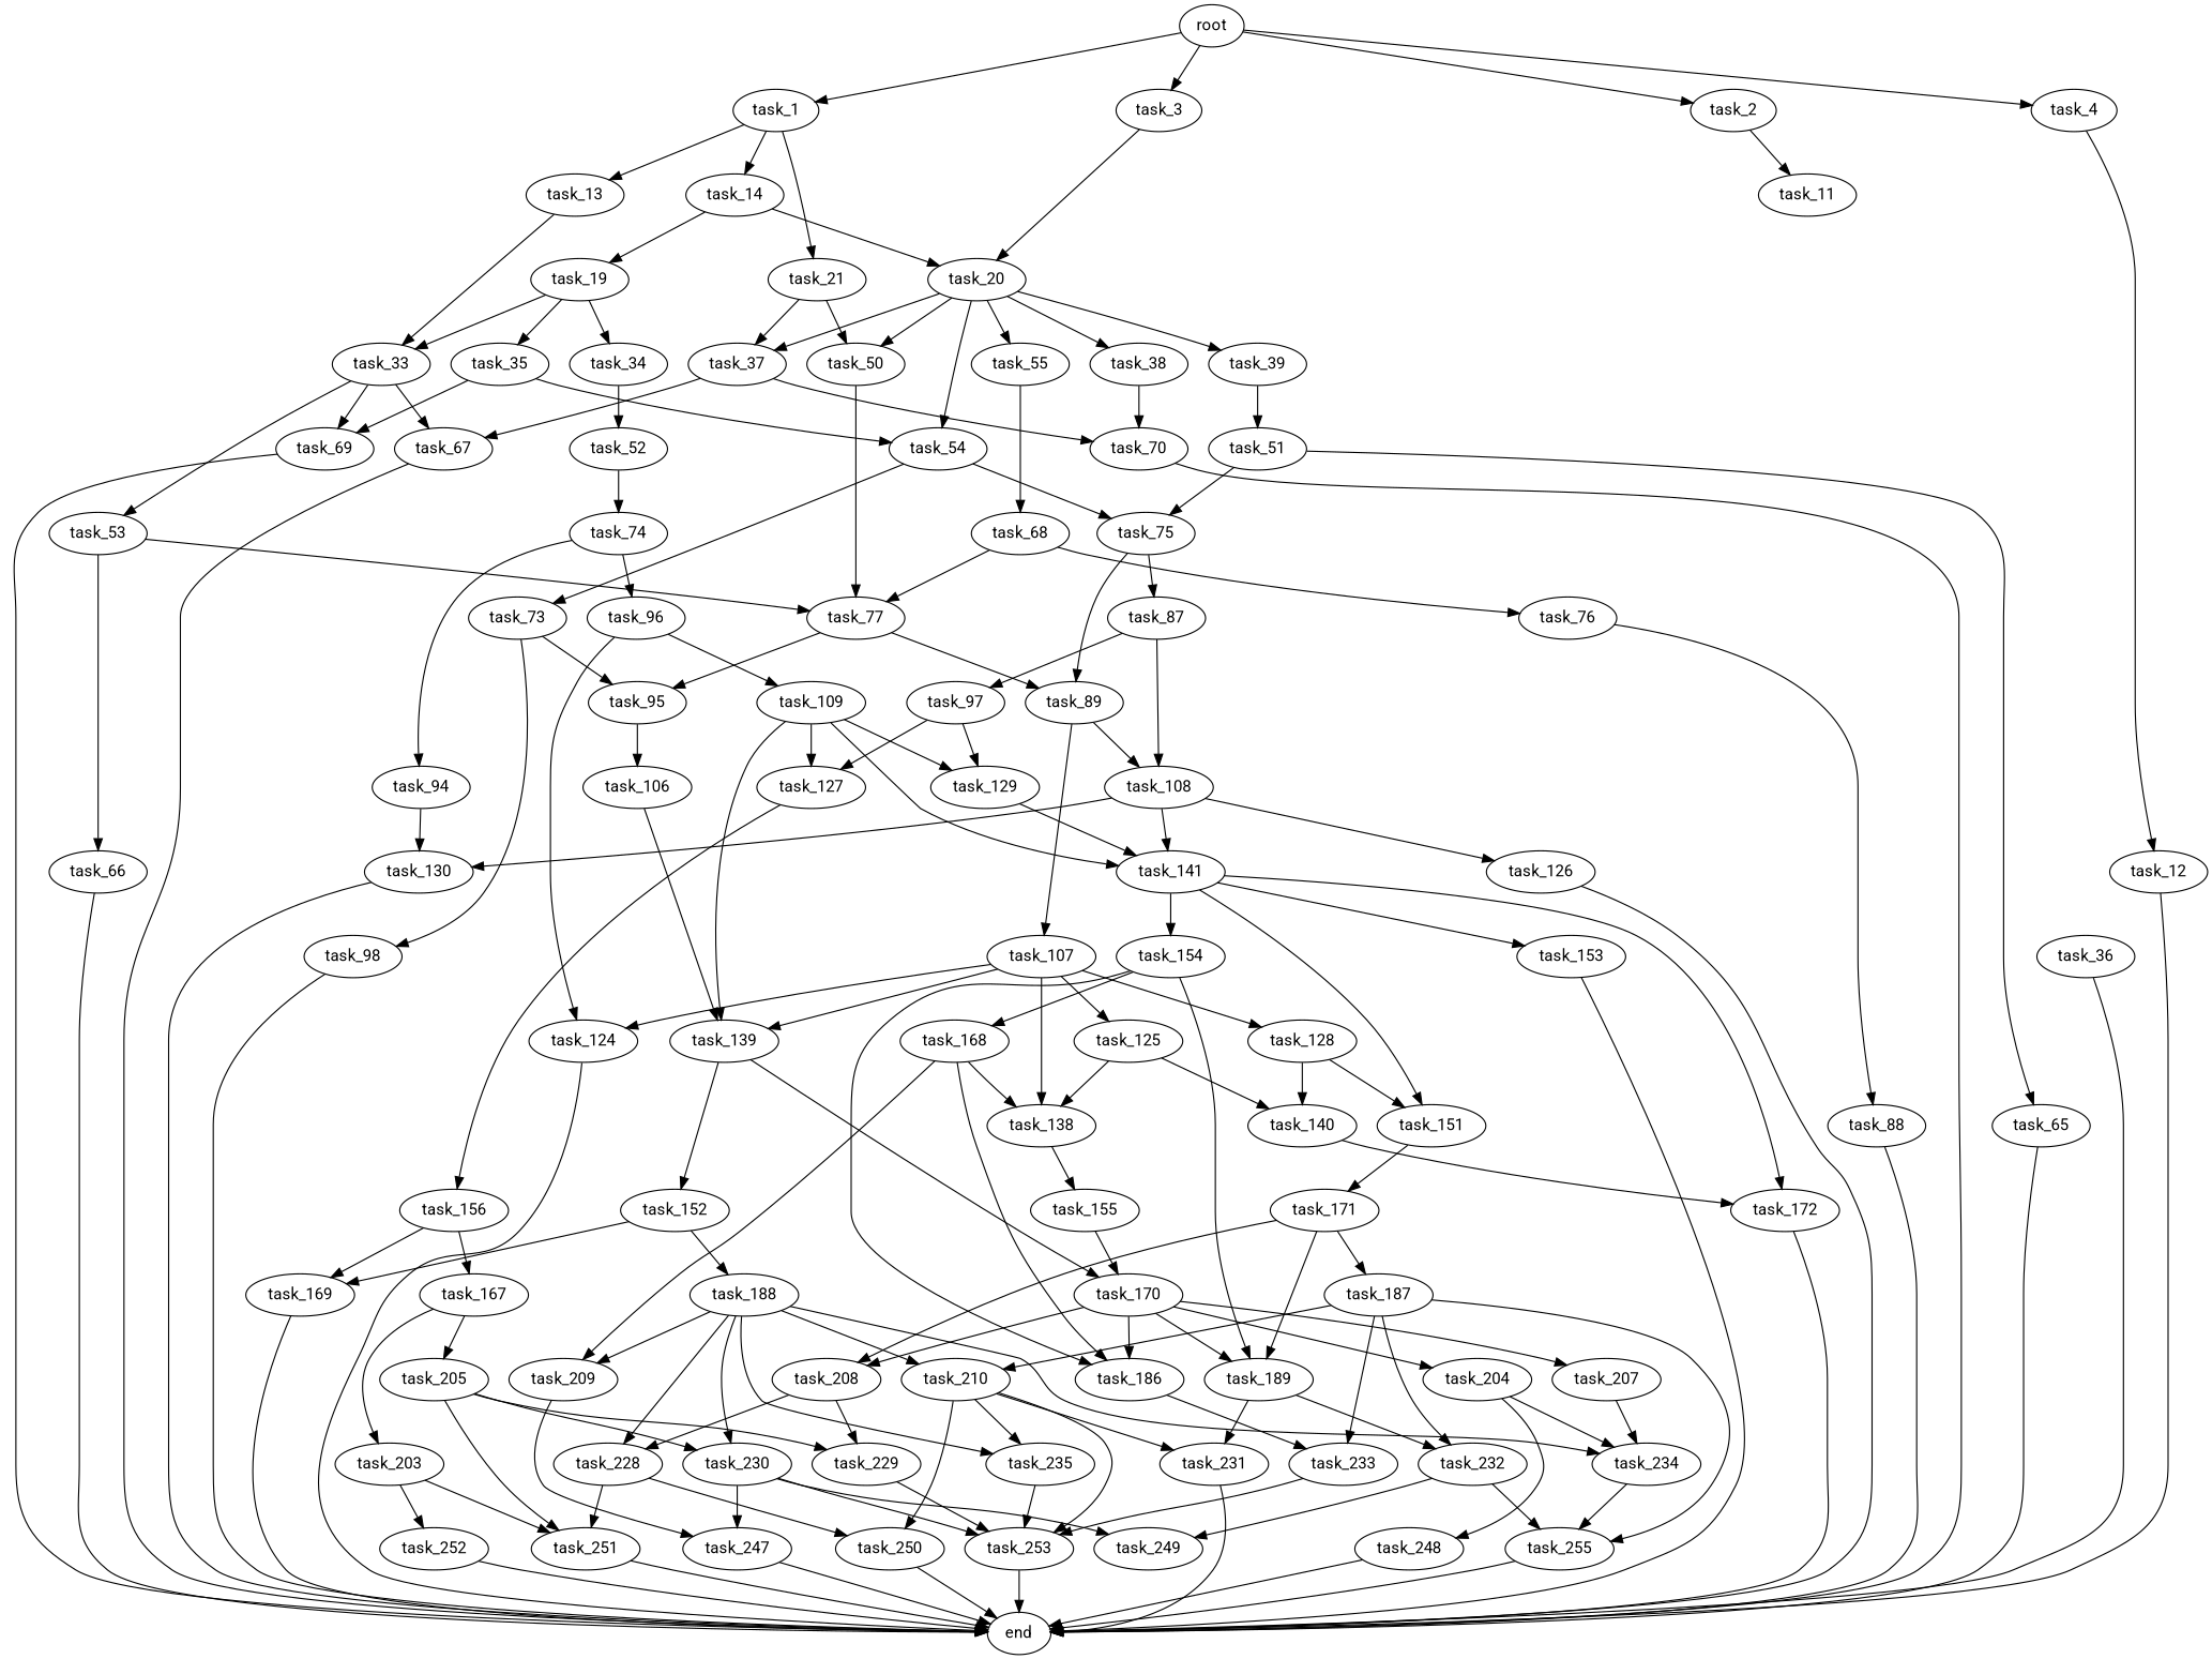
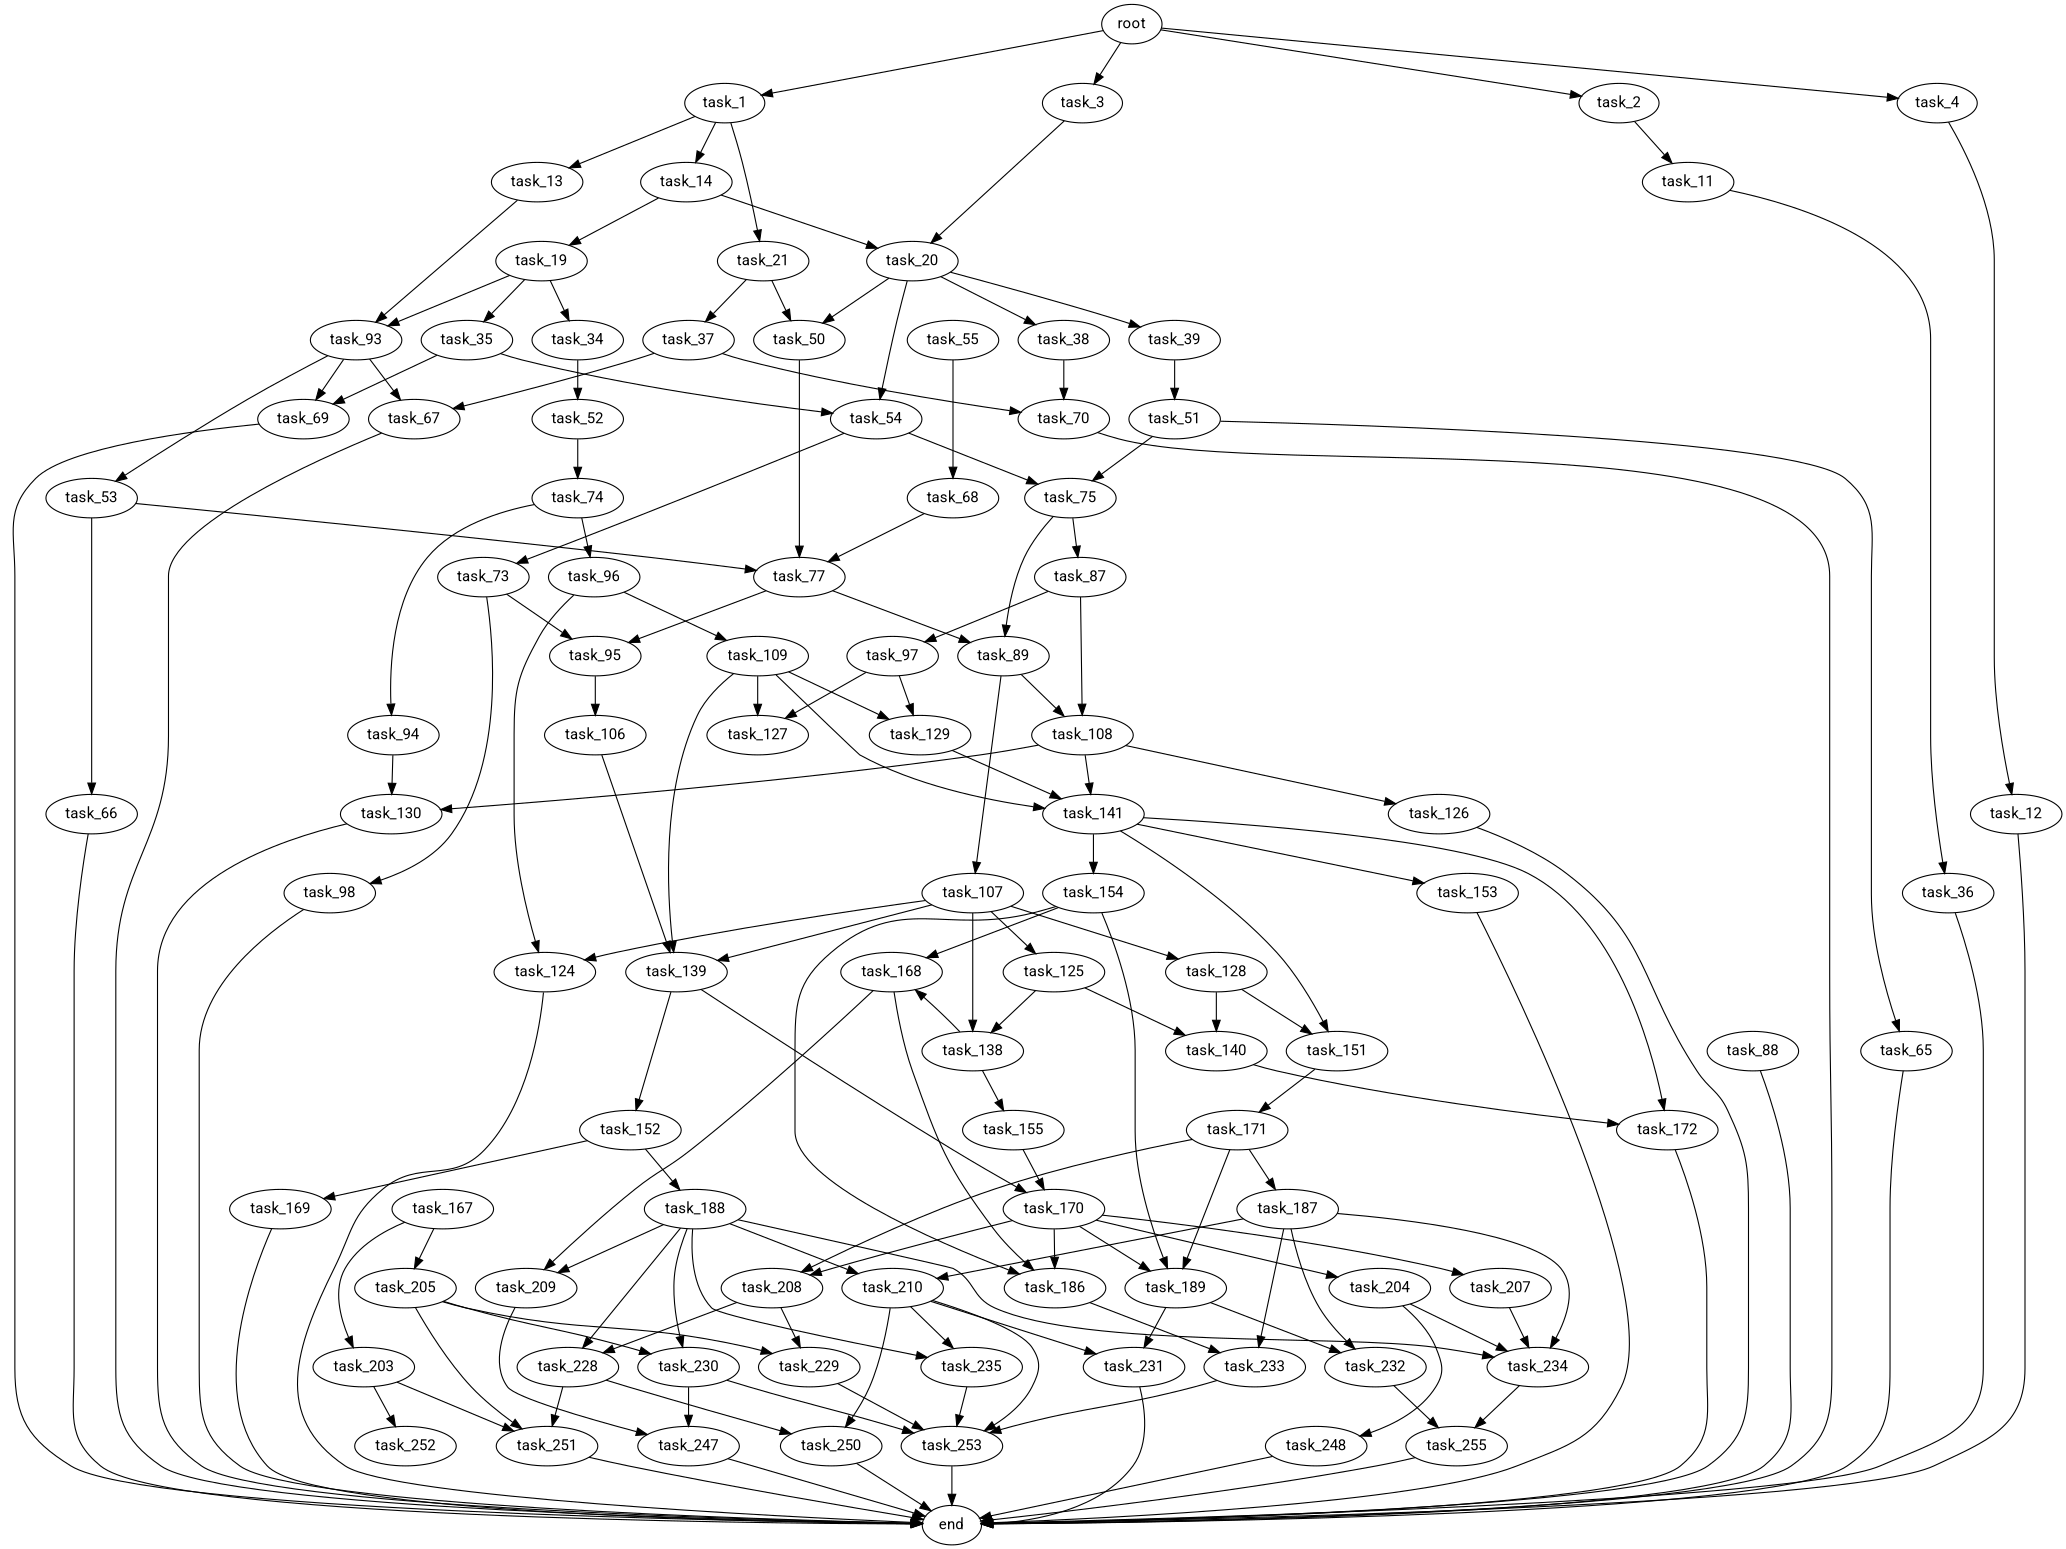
  digraph {
    fontname=Roboto
    node [fontname=Roboto]
    edge [fontname=Roboto]
    root
    task_1
    task_2
    task_3
    task_4
    task_13
    task_14
    task_21
    task_11
    task_20
    task_12
-   task_33
+   task_33 [label=task_93]
    task_19
    task_37
    task_50
    task_36
    task_38
    task_39
    task_54
    task_55
    end
    task_53
    task_67
    task_69
    task_34
    task_35
    task_70
    task_77
    task_51
    task_75
    task_73
    task_68
    task_66
    task_52
    task_74
    task_65
    task_95
    task_89
    task_87
    task_98
-   task_76
    task_94
    task_96
    task_106
    task_108
    task_107
    task_97
    task_130
    task_109
    task_124
    task_88
    task_139
    task_127
    task_129
    task_141
    task_126
    task_125
    task_128
    task_138
-   task_156
    task_154
    task_151
    task_172
    task_153
    task_152
    task_170
    task_140
    task_155
    task_168
    task_186
    task_189
    task_169
    task_167
    task_188
    task_204
    task_207
    task_208
    task_171
    task_209
    task_210
    task_234
    task_228
    task_230
    task_235
    task_233
    task_232
    task_231
    task_203
    task_205
    task_187
    task_247
    task_248
    task_229
    task_250
    task_253
    task_255
    task_251
-   task_249
    task_252
    root -> task_1
    root -> task_2
    root -> task_3
    root -> task_4
    task_1 -> task_13
    task_1 -> task_14
    task_1 -> task_21
    task_2 -> task_11
    task_3 -> task_20
    task_4 -> task_12
    task_13 -> task_33
    task_14 -> task_20
    task_14 -> task_19
    task_21 -> task_37
    task_21 -> task_50
-   task_20 -> task_37
+   task_11 -> task_36
    task_20 -> task_50
    task_20 -> task_38
    task_20 -> task_39
    task_20 -> task_54
-   task_20 -> task_55
    task_12 -> end
    task_33 -> task_53
    task_33 -> task_67
    task_33 -> task_69
    task_19 -> task_33
    task_19 -> task_34
    task_19 -> task_35
    task_37 -> task_67
    task_37 -> task_70
    task_50 -> task_77
    task_36 -> end
    task_38 -> task_70
    task_39 -> task_51
    task_54 -> task_75
    task_54 -> task_73
    task_55 -> task_68
    task_53 -> task_77
    task_53 -> task_66
    task_67 -> end
    task_69 -> end
    task_34 -> task_52
    task_35 -> task_54
    task_35 -> task_69
    task_70 -> end
    task_77 -> task_95
    task_77 -> task_89
    task_51 -> task_75
    task_51 -> task_65
    task_75 -> task_89
    task_75 -> task_87
    task_73 -> task_95
    task_73 -> task_98
    task_68 -> task_77
-   task_68 -> task_76
    task_66 -> end
    task_52 -> task_74
    task_74 -> task_94
    task_74 -> task_96
    task_65 -> end
    task_95 -> task_106
    task_89 -> task_108
    task_89 -> task_107
    task_87 -> task_108
    task_87 -> task_97
    task_98 -> end
-   task_76 -> task_88
    task_94 -> task_130
    task_96 -> task_109
    task_96 -> task_124
    task_106 -> task_139
    task_108 -> task_130
    task_108 -> task_141
    task_108 -> task_126
    task_107 -> task_124
    task_107 -> task_139
    task_107 -> task_125
    task_107 -> task_128
    task_107 -> task_138
    task_97 -> task_127
    task_97 -> task_129
    task_130 -> end
    task_109 -> task_139
    task_109 -> task_127
    task_109 -> task_129
    task_109 -> task_141
    task_124 -> end
    task_88 -> end
    task_139 -> task_152
    task_139 -> task_170
-   task_127 -> task_156
    task_129 -> task_141
    task_141 -> task_154
    task_141 -> task_151
    task_141 -> task_172
    task_141 -> task_153
    task_126 -> end
    task_125 -> task_138
    task_125 -> task_140
    task_128 -> task_151
    task_128 -> task_140
    task_138 -> task_155
-   task_168 -> task_138
-   task_156 -> task_169
-   task_156 -> task_167
+   task_138 -> task_168
    task_154 -> task_168
    task_154 -> task_186
    task_154 -> task_189
    task_151 -> task_171
    task_172 -> end
    task_153 -> end
    task_152 -> task_169
    task_152 -> task_188
    task_170 -> task_186
    task_170 -> task_189
    task_170 -> task_204
    task_170 -> task_207
    task_170 -> task_208
    task_140 -> task_172
    task_155 -> task_170
    task_168 -> task_186
    task_168 -> task_209
    task_186 -> task_233
    task_189 -> task_232
    task_189 -> task_231
    task_169 -> end
    task_167 -> task_203
    task_167 -> task_205
    task_188 -> task_209
    task_188 -> task_210
    task_188 -> task_234
    task_188 -> task_228
    task_188 -> task_230
    task_188 -> task_235
    task_204 -> task_234
    task_204 -> task_248
    task_207 -> task_234
    task_208 -> task_228
    task_208 -> task_229
    task_171 -> task_189
    task_171 -> task_208
    task_171 -> task_187
    task_209 -> task_247
    task_210 -> task_235
    task_210 -> task_231
    task_210 -> task_250
    task_210 -> task_253
    task_234 -> task_255
    task_228 -> task_250
    task_228 -> task_251
    task_230 -> task_247
    task_230 -> task_253
-   task_230 -> task_249
    task_235 -> task_253
    task_233 -> task_253
    task_232 -> task_255
-   task_232 -> task_249
    task_231 -> end
    task_203 -> task_251
    task_203 -> task_252
    task_205 -> task_230
    task_205 -> task_229
    task_205 -> task_251
    task_187 -> task_210
-   task_187 -> task_255
+   task_187 -> task_234
    task_187 -> task_233
    task_187 -> task_232
    task_247 -> end
    task_248 -> end
    task_229 -> task_253
    task_250 -> end
    task_253 -> end
    task_255 -> end
    task_251 -> end
-   task_252 -> end
  }
